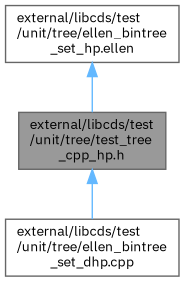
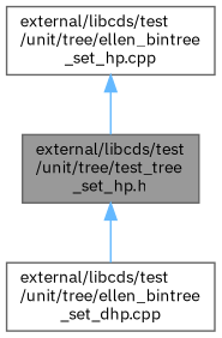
  digraph {
    fontname="IBM Plex Sans"
    node [color=grey40 fillcolor=white fontname="IBM Plex Sans" fontsize=10 shape=box style=filled]
    edge [color=steelblue1 dir=back fontname="IBM Plex Sans" fontsize=10 labelfontname=Helvetica labelfontsize=10 style=solid]
-   n1 [color=gray40 fillcolor=grey60 fontcolor=black height=0.2 label="external/libcds/test\l/unit/tree/test_tree\l_cpp_hp.h" width=0.4]
+   n1 [color=gray40 fillcolor=grey60 fontcolor=black height=0.2 label="external/libcds/test\l/unit/tree/test_tree\l_set_hp.h" width=0.4]
    n2 [height=0.2 label="external/libcds/test\l/unit/tree/ellen_bintree\l_set_dhp.cpp" width=0.4]
-   n3 [height=0.2 label="external/libcds/test\l/unit/tree/ellen_bintree\l_set_hp.ellen" width=0.4]
+   n3 [height=0.2 label="external/libcds/test\l/unit/tree/ellen_bintree\l_set_hp.cpp" width=0.4]
    n1 -> n2
    n3 -> n1
  }
